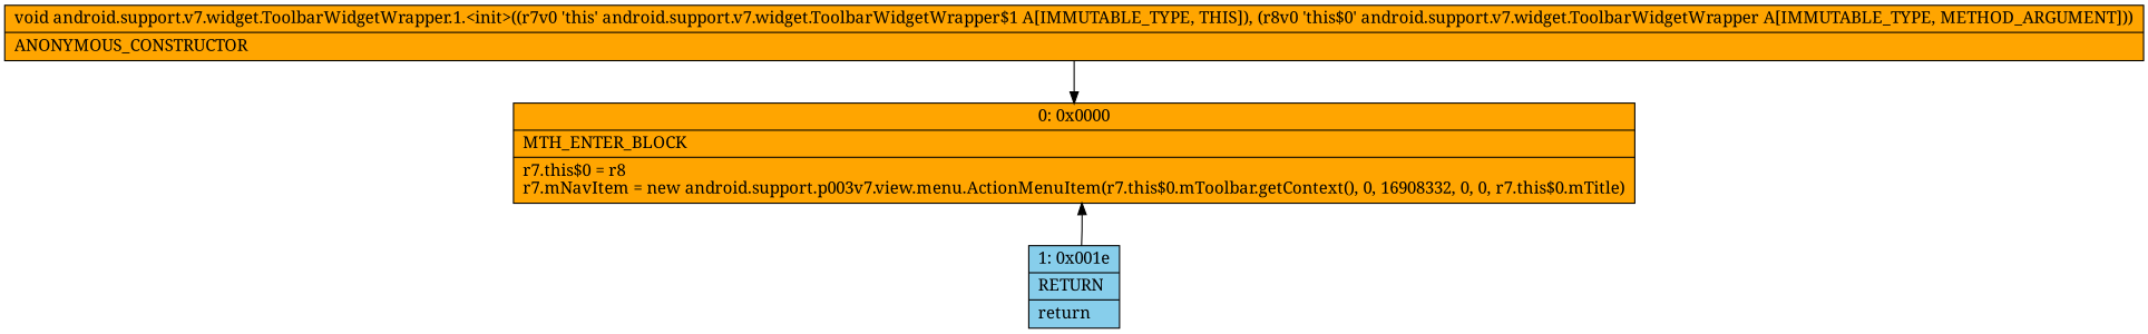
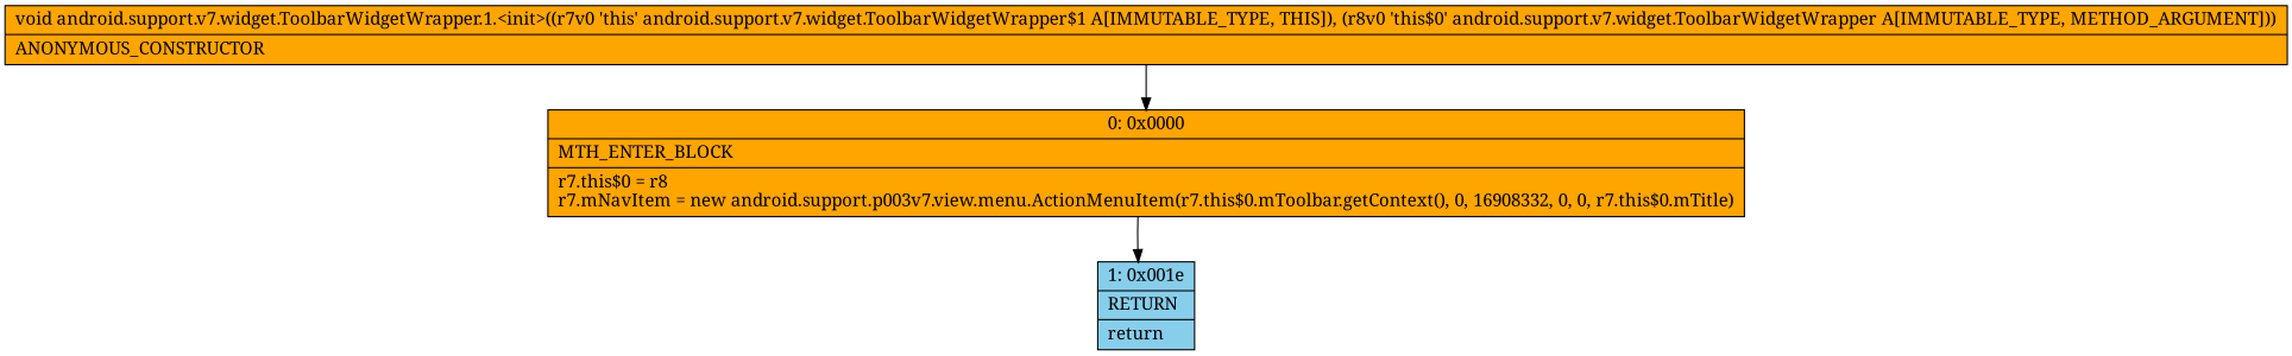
  digraph {
    fontname="Noto Serif"
    node [shape=record style=filled fillcolor=orange fontname="Noto Serif"]
    edge [fontname="Noto Serif"]
    n1 [label="{0\:\ 0x0000|MTH_ENTER_BLOCK\l|r7.this$0 = r8\lr7.mNavItem = new android.support.p003v7.view.menu.ActionMenuItem(r7.this$0.mToolbar.getContext(), 0, 16908332, 0, 0, r7.this$0.mTitle)\l}"]
    n2 [label="{1\:\ 0x001e|RETURN\l|return\l}" fillcolor=skyblue]
    n3 [label="{void android.support.v7.widget.ToolbarWidgetWrapper.1.\<init\>((r7v0 'this' android.support.v7.widget.ToolbarWidgetWrapper$1 A[IMMUTABLE_TYPE, THIS]), (r8v0 'this$0' android.support.v7.widget.ToolbarWidgetWrapper A[IMMUTABLE_TYPE, METHOD_ARGUMENT]))  | ANONYMOUS_CONSTRUCTOR\l}"]
-   n2 -> n1
+   n1 -> n2
    n3 -> n1
  }
